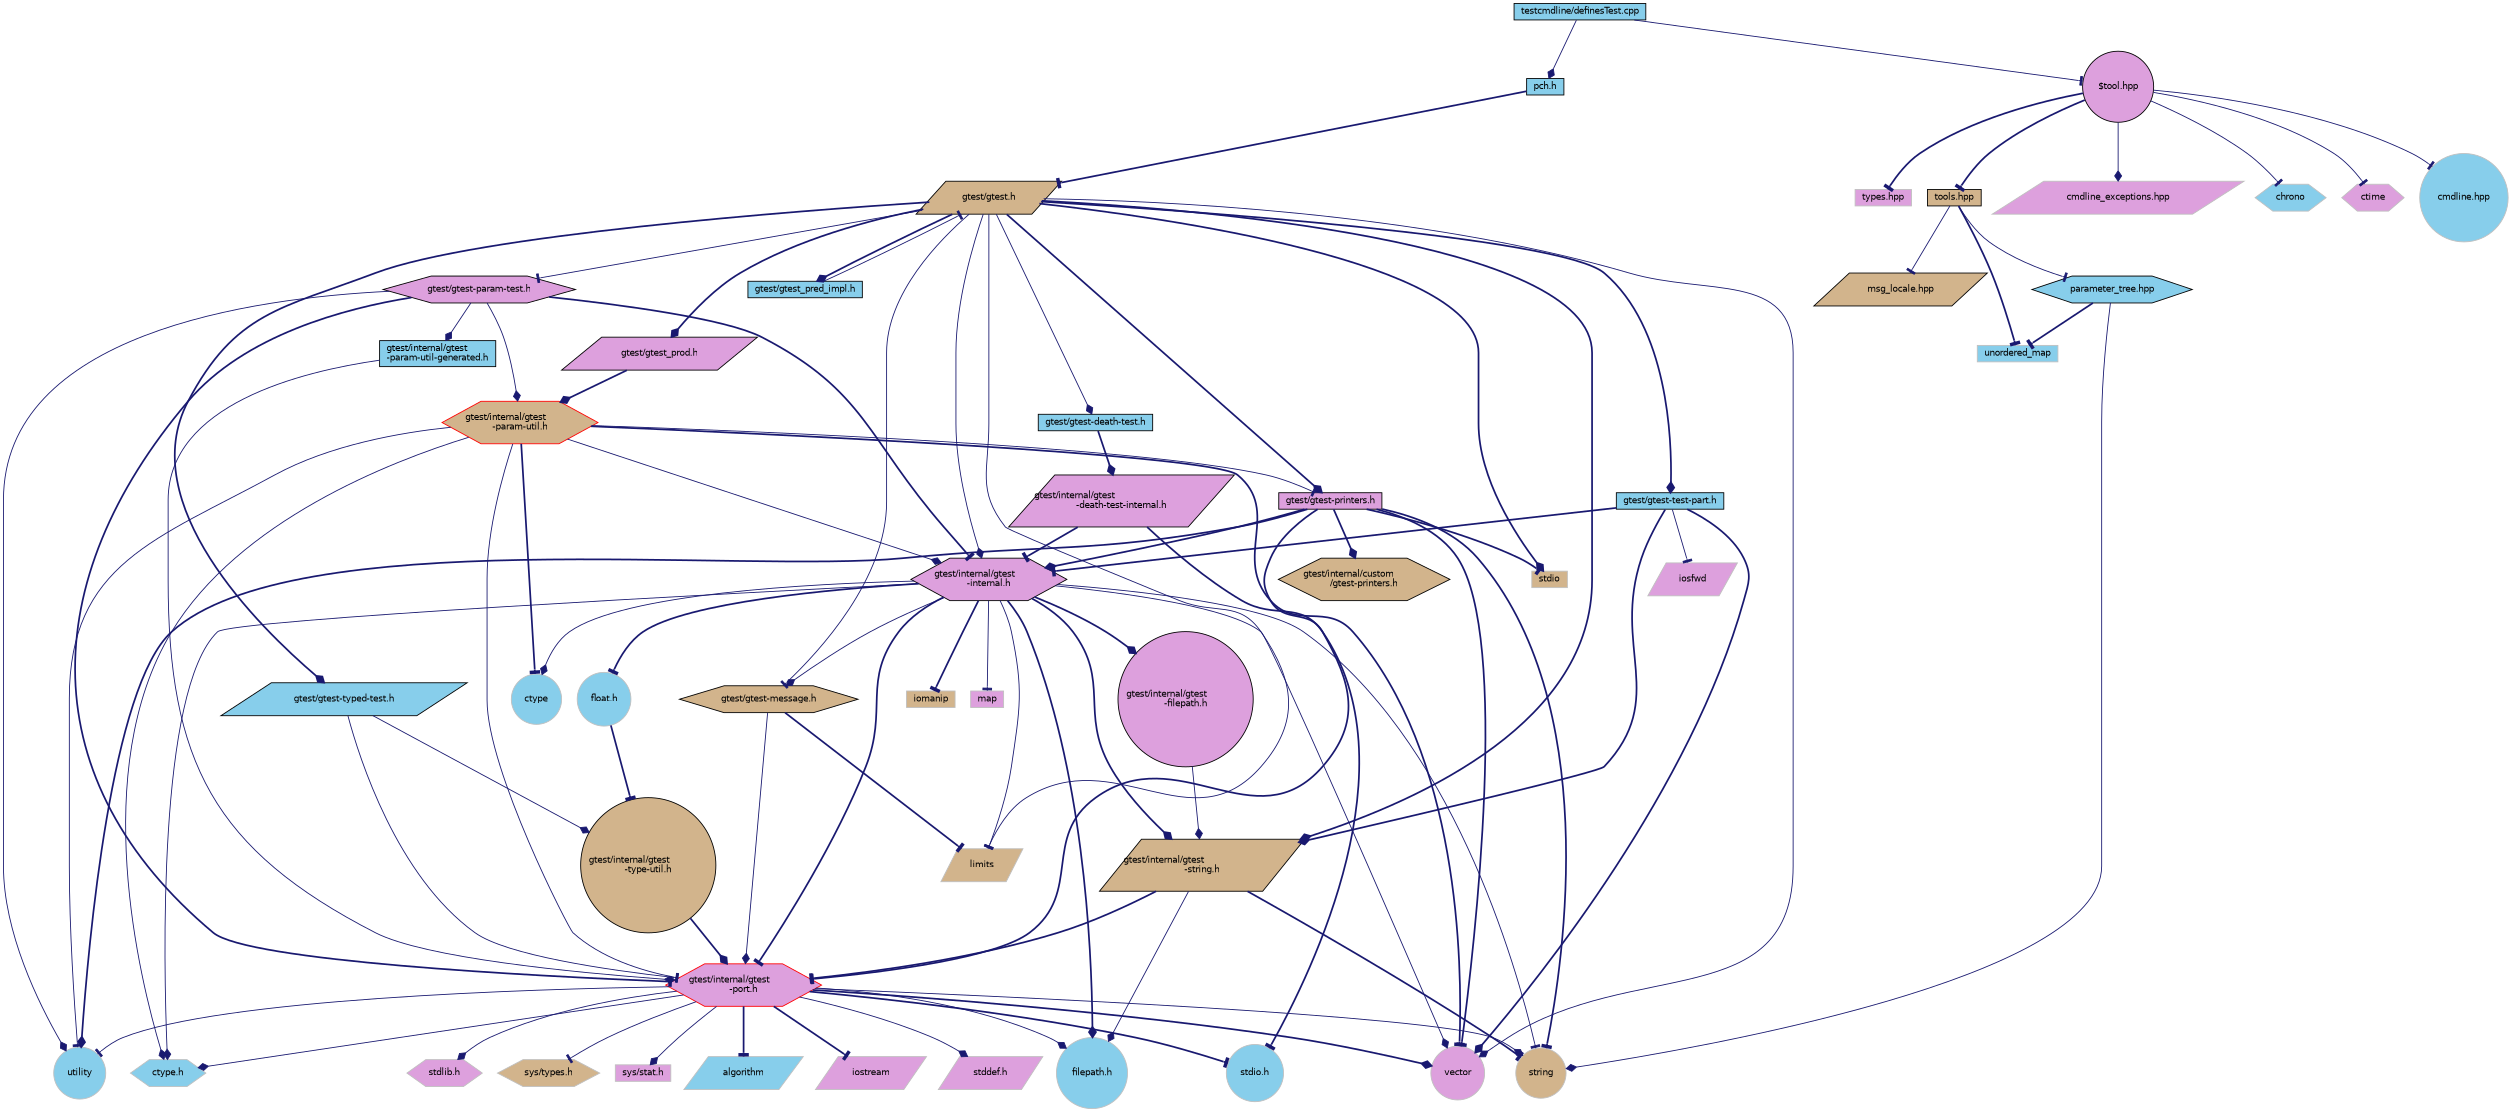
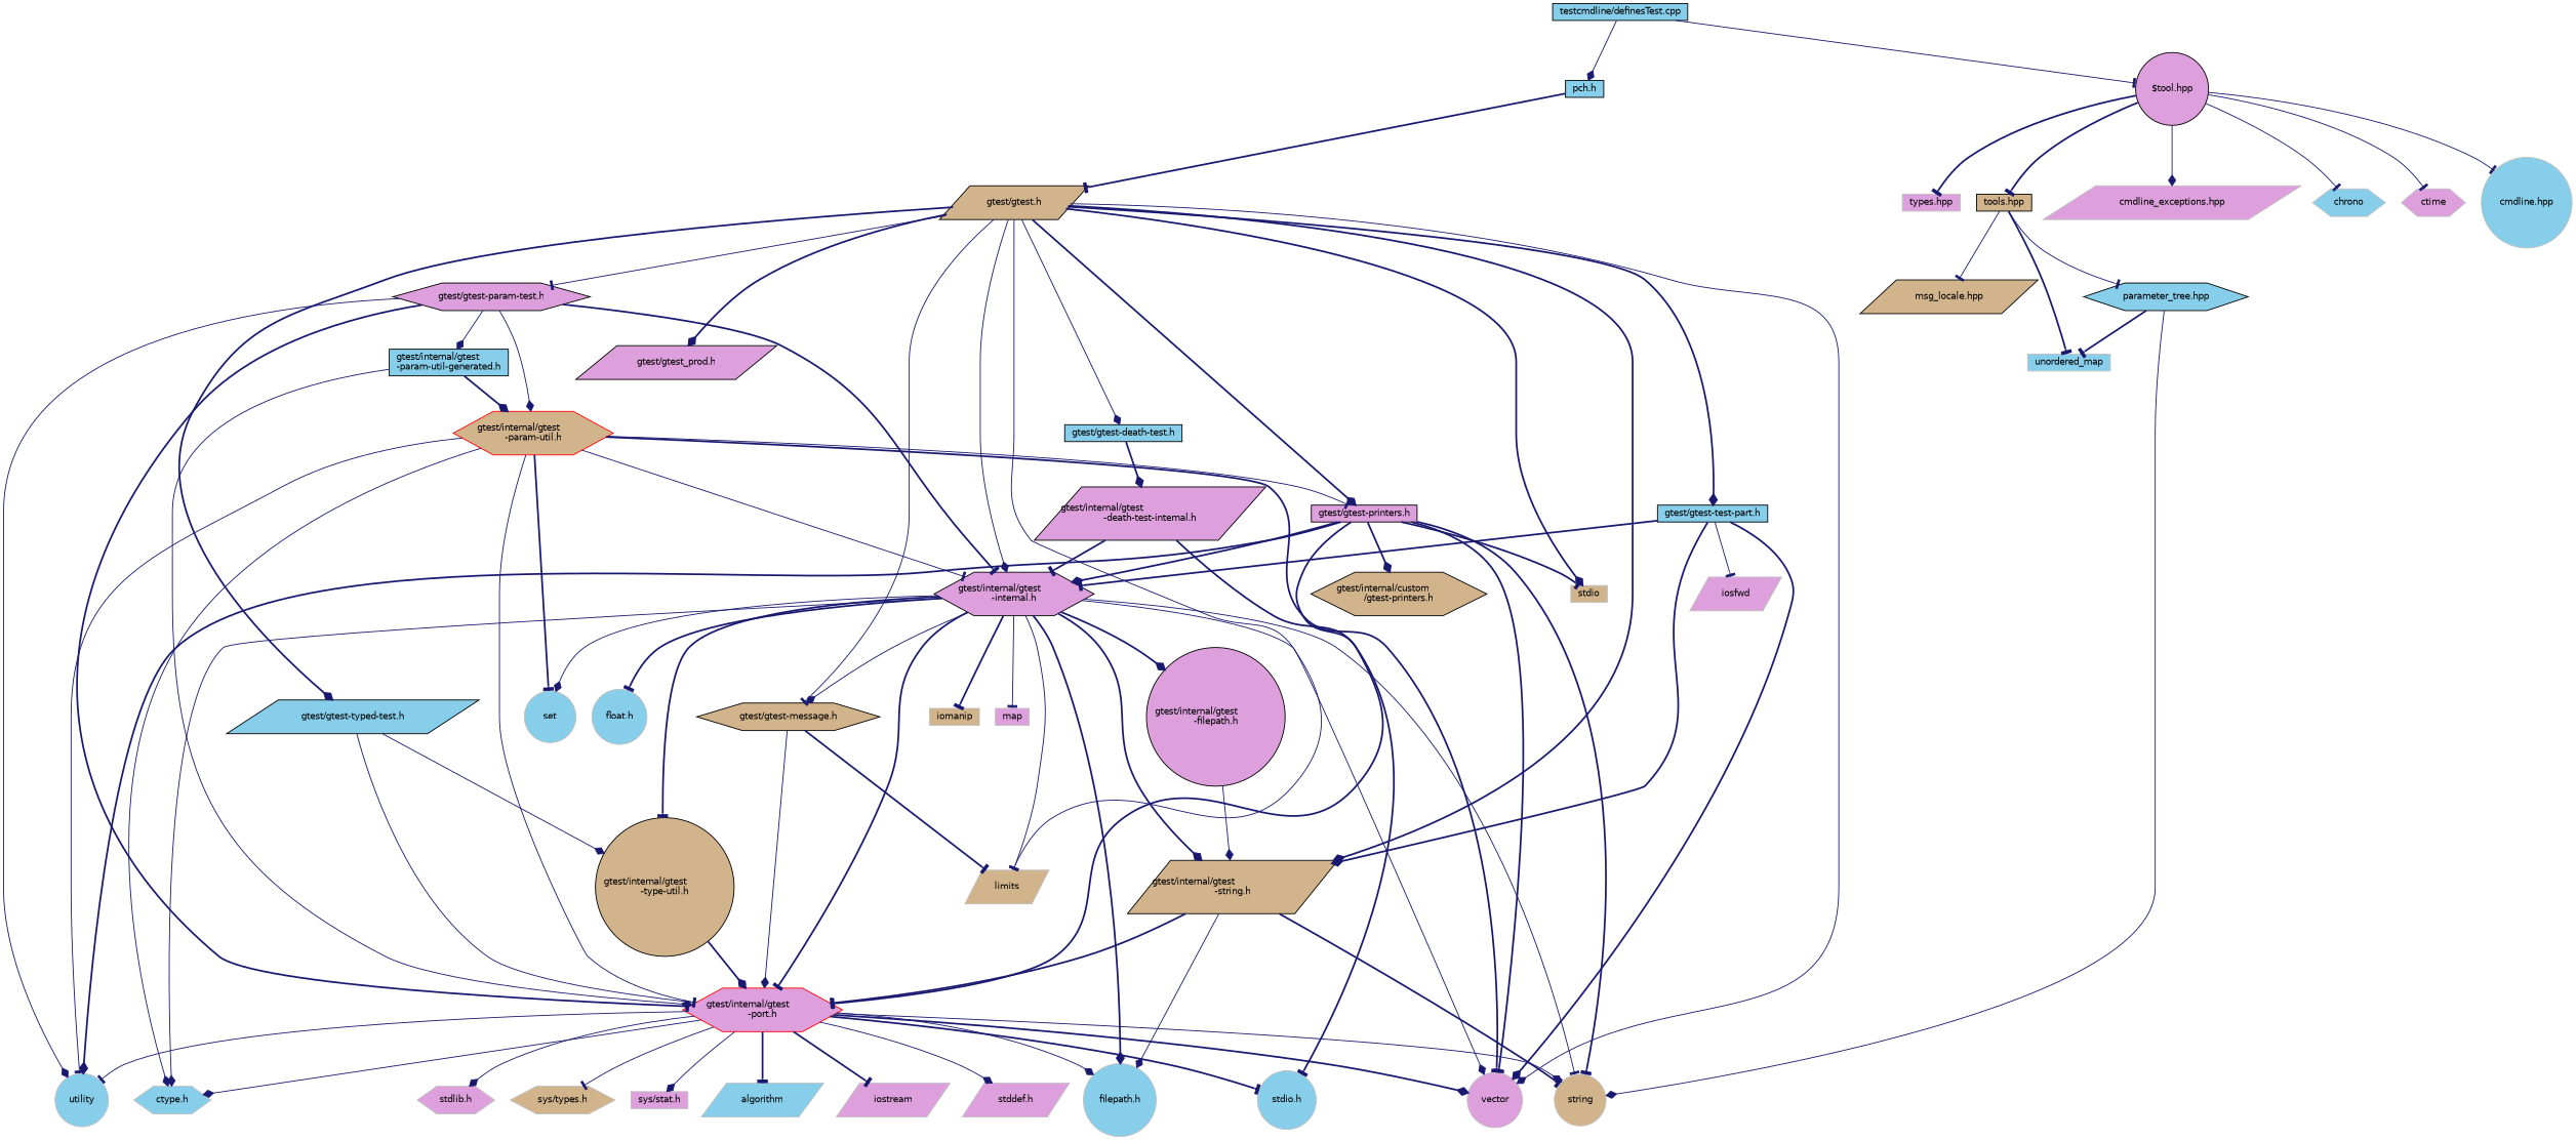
  digraph {
    fontname="DejaVu Sans"
    node [color=grey75 fillcolor=skyblue fontname="DejaVu Sans" fontsize=10 shape=box style=filled]
    edge [arrowhead=tee color=midnightblue fontname="DejaVu Sans" fontsize=10 labelfontname=Helvetica labelfontsize=10 style=solid]
    n1 [color=black fontcolor=black height=0.2 label="testcmdline/definesTest.cpp" width=0.4]
    n2 [color=black height=0.2 label="pch.h" width=0.4]
    n3 [color=black fillcolor=plum height=0.2 label="$tool.hpp" shape=circle width=0.4]
    n4 [color=black fillcolor=tan height=0.2 label="gtest/gtest.h" shape=parallelogram width=0.4]
    n5 [height=0.2 label=chrono shape=hexagon width=0.4]
    n6 [fillcolor=plum height=0.2 label=ctime shape=hexagon width=0.4]
    n7 [height=0.2 label="cmdline.hpp" shape=circle width=0.4]
    n8 [fillcolor=plum height=0.2 label="types.hpp" width=0.4]
    n9 [color=black fillcolor=tan height=0.2 label="tools.hpp" width=0.4]
    n10 [fillcolor=plum height=0.2 label="cmdline_exceptions.hpp" shape=parallelogram width=0.4]
    n11 [fillcolor=tan height=0.2 label=limits shape=parallelogram width=0.4]
    n12 [fillcolor=tan height=0.2 label=stdio width=0.4]
    n13 [fillcolor=plum height=0.2 label=vector shape=circle width=0.4]
    n14 [color=black fillcolor=plum height=0.2 label="gtest/internal/gtest\l-internal.h" shape=hexagon width=0.4]
    n15 [color=black fillcolor=tan height=0.2 label="gtest/gtest-message.h" shape=hexagon width=0.4]
    n16 [color=black fillcolor=tan height=0.2 label="gtest/internal/gtest\l-string.h" shape=parallelogram width=0.4]
    n17 [color=black height=0.2 label="gtest/gtest-death-test.h" width=0.4]
    n18 [color=black fillcolor=plum height=0.2 label="gtest/gtest-param-test.h" shape=hexagon width=0.4]
    n19 [color=black fillcolor=plum height=0.2 label="gtest/gtest-printers.h" width=0.4]
    n20 [color=black fillcolor=plum height=0.2 label="gtest/gtest_prod.h" shape=parallelogram width=0.4]
    n21 [color=black height=0.2 label="gtest/gtest-test-part.h" width=0.4]
    n22 [color=black height=0.2 label="gtest/gtest-typed-test.h" shape=parallelogram width=0.4]
-   n23 [color=black height=0.2 label="gtest/gtest_pred_impl.h" width=0.4]
    n24 [color=red fillcolor=plum height=0.2 label="gtest/internal/gtest\l-port.h" shape=hexagon width=0.4]
    n25 [height=0.2 label="ctype.h" shape=hexagon width=0.4]
    n26 [height=0.2 label="filepath.h" shape=circle width=0.4]
    n27 [fillcolor=tan height=0.2 label=string shape=circle width=0.4]
    n28 [height=0.2 label="float.h" shape=circle width=0.4]
    n29 [fillcolor=tan height=0.2 label=iomanip width=0.4]
    n30 [fillcolor=plum height=0.2 label=map width=0.4]
-   n31 [height=0.2 label=ctype shape=circle width=0.4]
+   n31 [height=0.2 label=set shape=circle width=0.4]
    n32 [color=black fillcolor=plum height=0.2 label="gtest/internal/gtest\l-filepath.h" shape=circle width=0.4]
    n33 [color=black fillcolor=tan height=0.2 label="gtest/internal/gtest\l-type-util.h" shape=circle width=0.4]
    n34 [color=black fillcolor=plum height=0.2 label="gtest/internal/gtest\l-death-test-internal.h" shape=parallelogram width=0.4]
    n35 [height=0.2 label=utility shape=circle width=0.4]
    n36 [color=red fillcolor=tan height=0.2 label="gtest/internal/gtest\l-param-util.h" shape=hexagon width=0.4]
    n37 [color=black height=0.2 label="gtest/internal/gtest\l-param-util-generated.h" width=0.4]
    n38 [color=black fillcolor=tan height=0.2 label="gtest/internal/custom\l/gtest-printers.h" shape=hexagon width=0.4]
    n39 [fillcolor=plum height=0.2 label=iosfwd shape=parallelogram width=0.4]
    n40 [fillcolor=plum height=0.2 label="stddef.h" shape=parallelogram width=0.4]
    n41 [fillcolor=plum height=0.2 label="stdlib.h" shape=hexagon width=0.4]
    n42 [height=0.2 label="stdio.h" shape=circle width=0.4]
    n43 [fillcolor=tan height=0.2 label="sys/types.h" shape=hexagon width=0.4]
    n44 [fillcolor=plum height=0.2 label="sys/stat.h" width=0.4]
    n45 [height=0.2 label=algorithm shape=parallelogram width=0.4]
    n46 [fillcolor=plum height=0.2 label=iostream shape=parallelogram width=0.4]
    n47 [height=0.2 label=unordered_map width=0.4]
    n48 [color=black height=0.2 label="parameter_tree.hpp" shape=hexagon width=0.4]
    n49 [color=black fillcolor=tan height=0.2 label="msg_locale.hpp" shape=parallelogram width=0.4]
    n1 -> n2 [arrowhead=diamond]
    n1 -> n3
    n2 -> n4 [style=bold]
    n3 -> n5
    n3 -> n6
    n3 -> n7
    n3 -> n8 [style=bold]
    n3 -> n9 [style=bold]
    n3 -> n10 [arrowhead=diamond]
    n4 -> n11
    n4 -> n12 [arrowhead=diamond style=bold]
    n4 -> n13 [arrowhead=diamond]
    n4 -> n14 [arrowhead=diamond]
    n4 -> n15
    n4 -> n16 [arrowhead=diamond style=bold]
    n4 -> n17 [arrowhead=diamond]
    n4 -> n18
    n4 -> n19 [arrowhead=diamond style=bold]
    n4 -> n20 [arrowhead=diamond style=bold]
    n4 -> n21 [arrowhead=diamond style=bold]
    n4 -> n22 [arrowhead=diamond style=bold]
-   n4 -> n23 [arrowhead=diamond style=bold]
    n9 -> n47 [style=bold]
    n9 -> n48
    n9 -> n49
    n14 -> n11
    n14 -> n13 [arrowhead=diamond]
    n14 -> n15 [arrowhead=diamond]
    n14 -> n16 [arrowhead=diamond style=bold]
    n14 -> n24 [style=bold]
    n14 -> n25 [arrowhead=diamond]
    n14 -> n26 [arrowhead=diamond style=bold]
    n14 -> n27
    n14 -> n28 [style=bold]
    n14 -> n29 [style=bold]
    n14 -> n30
    n14 -> n31 [arrowhead=diamond]
    n14 -> n32 [arrowhead=diamond style=bold]
-   n28 -> n33 [style=bold]
+   n14 -> n33 [style=bold]
    n15 -> n11 [style=bold]
    n15 -> n24 [arrowhead=diamond]
    n16 -> n24 [style=bold]
    n16 -> n26 [arrowhead=diamond]
    n16 -> n27 [style=bold]
    n17 -> n34 [arrowhead=diamond style=bold]
    n18 -> n14 [style=bold]
    n18 -> n24 [style=bold]
    n18 -> n35 [arrowhead=diamond]
    n18 -> n36 [arrowhead=diamond]
    n18 -> n37 [arrowhead=diamond]
    n19 -> n12 [style=bold]
    n19 -> n13 [style=bold]
    n19 -> n14 [arrowhead=diamond style=bold]
    n19 -> n24 [style=bold]
    n19 -> n27 [style=bold]
    n19 -> n35 [arrowhead=diamond style=bold]
    n19 -> n38 [arrowhead=diamond style=bold]
    n21 -> n13 [arrowhead=diamond style=bold]
    n21 -> n14 [style=bold]
    n21 -> n16 [arrowhead=diamond style=bold]
    n21 -> n39
    n22 -> n24
    n22 -> n33 [arrowhead=diamond]
-   n23 -> n4
    n24 -> n13 [arrowhead=diamond style=bold]
    n24 -> n25 [arrowhead=diamond]
    n24 -> n26 [arrowhead=diamond]
    n24 -> n27 [arrowhead=diamond]
    n24 -> n35
    n24 -> n40 [arrowhead=diamond]
    n24 -> n41 [arrowhead=diamond]
    n24 -> n42 [style=bold]
    n24 -> n43
    n24 -> n44 [arrowhead=diamond]
    n24 -> n45 [style=bold]
    n24 -> n46 [style=bold]
    n32 -> n16 [arrowhead=diamond]
    n33 -> n24 [arrowhead=diamond style=bold]
    n34 -> n14 [style=bold]
    n34 -> n42 [style=bold]
    n36 -> n13 [style=bold]
-   n36 -> n14 [arrowhead=diamond]
+   n36 -> n14
    n36 -> n19
    n36 -> n24
    n36 -> n25 [arrowhead=diamond]
    n36 -> n31 [style=bold]
    n36 -> n35
    n37 -> n24 [arrowhead=diamond]
-   n20 -> n36 [arrowhead=diamond style=bold]
+   n37 -> n36 [arrowhead=diamond style=bold]
    n48 -> n27 [arrowhead=diamond]
    n48 -> n47 [style=bold]
  }
